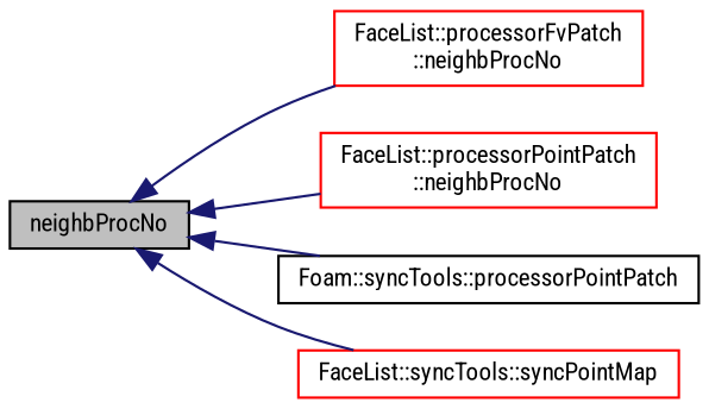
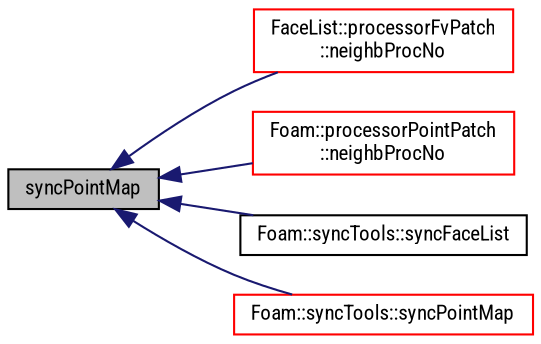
  digraph {
    fontname="Roboto Condensed"
    rankdir=LR
    node [color=red fontname="Roboto Condensed" fontsize=10 shape=record]
    edge [color=midnightblue dir=back fontname="Roboto Condensed" fontsize=10 labelfontname=FreeSans labelfontsize=10 style=solid]
-   n1 [color=black fillcolor=grey75 fontcolor=black height=0.2 label=neighbProcNo style=filled width=0.4]
+   n1 [color=black fillcolor=grey75 fontcolor=black height=0.2 label=syncPointMap style=filled width=0.4]
    n2 [height=0.2 label="FaceList::processorFvPatch\l::neighbProcNo" width=0.4]
-   n3 [height=0.2 label="FaceList::processorPointPatch\l::neighbProcNo" width=0.4]
-   n4 [color=black height=0.2 label="Foam::syncTools::processorPointPatch" width=0.4]
-   n5 [height=0.2 label="FaceList::syncTools::syncPointMap" width=0.4]
+   n3 [height=0.2 label="Foam::processorPointPatch\l::neighbProcNo" width=0.4]
+   n4 [color=black height=0.2 label="Foam::syncTools::syncFaceList" width=0.4]
+   n5 [height=0.2 label="Foam::syncTools::syncPointMap" width=0.4]
    n1 -> n2
    n1 -> n3
    n1 -> n4
    n1 -> n5
  }
